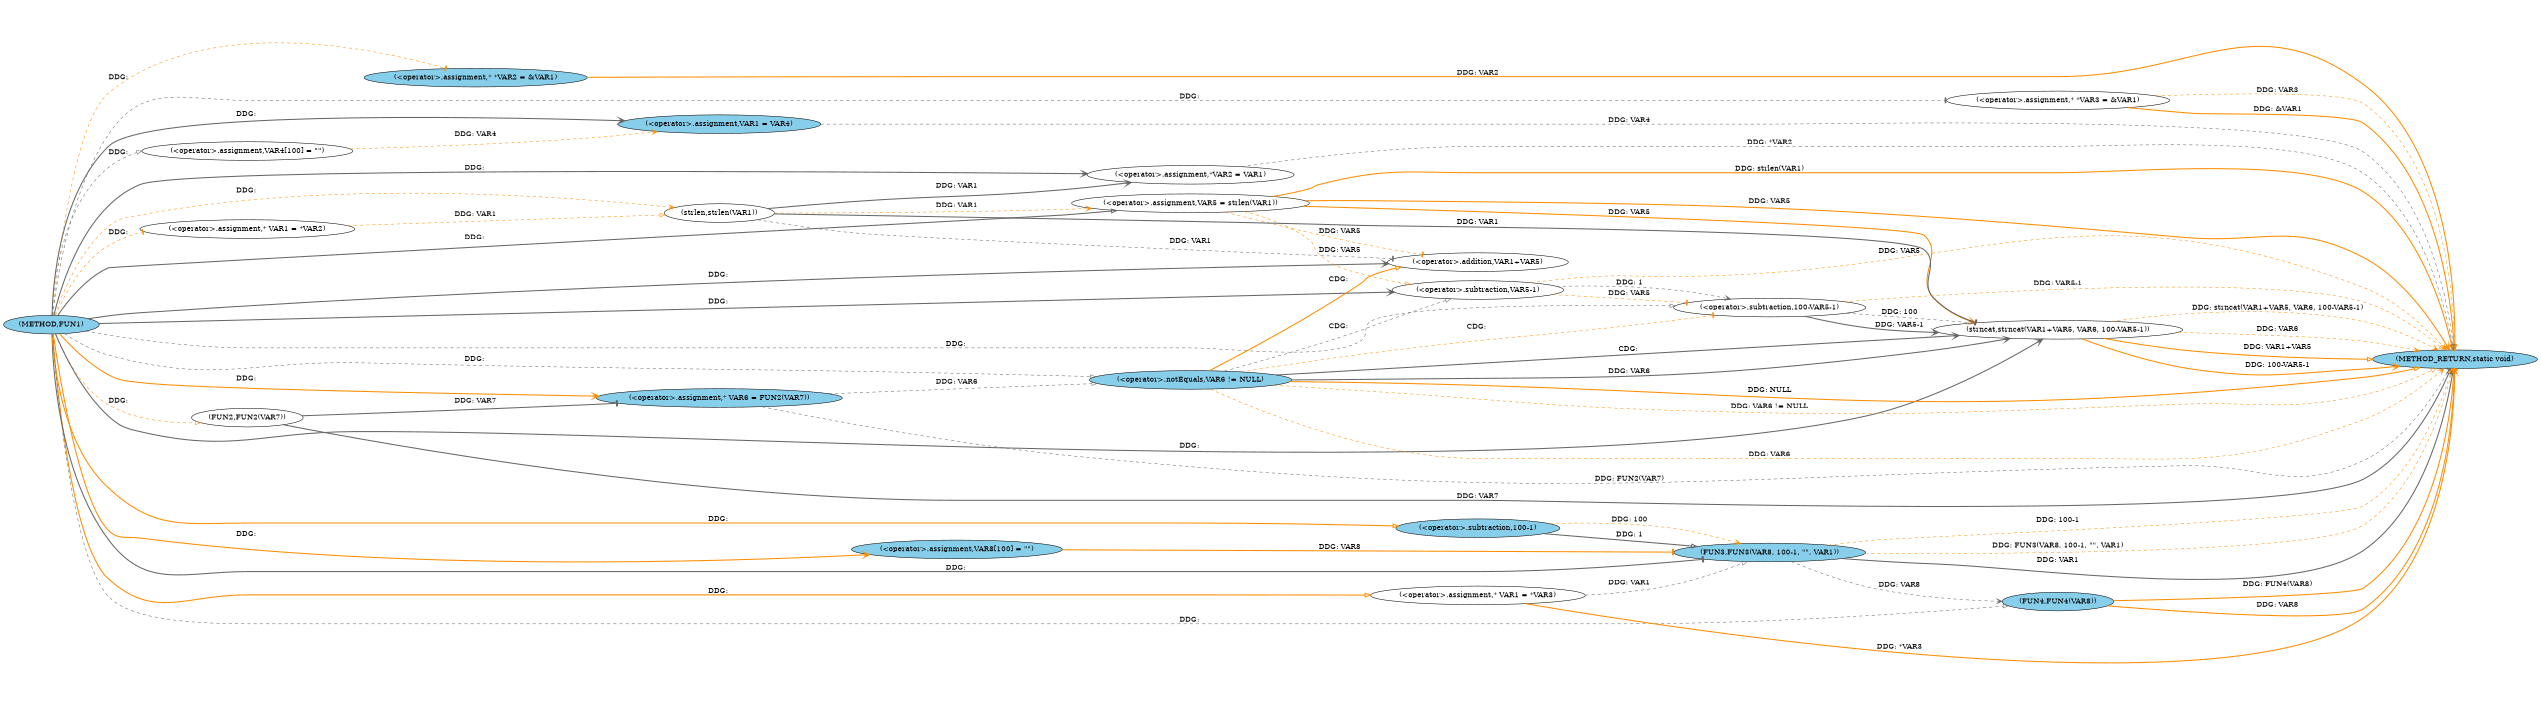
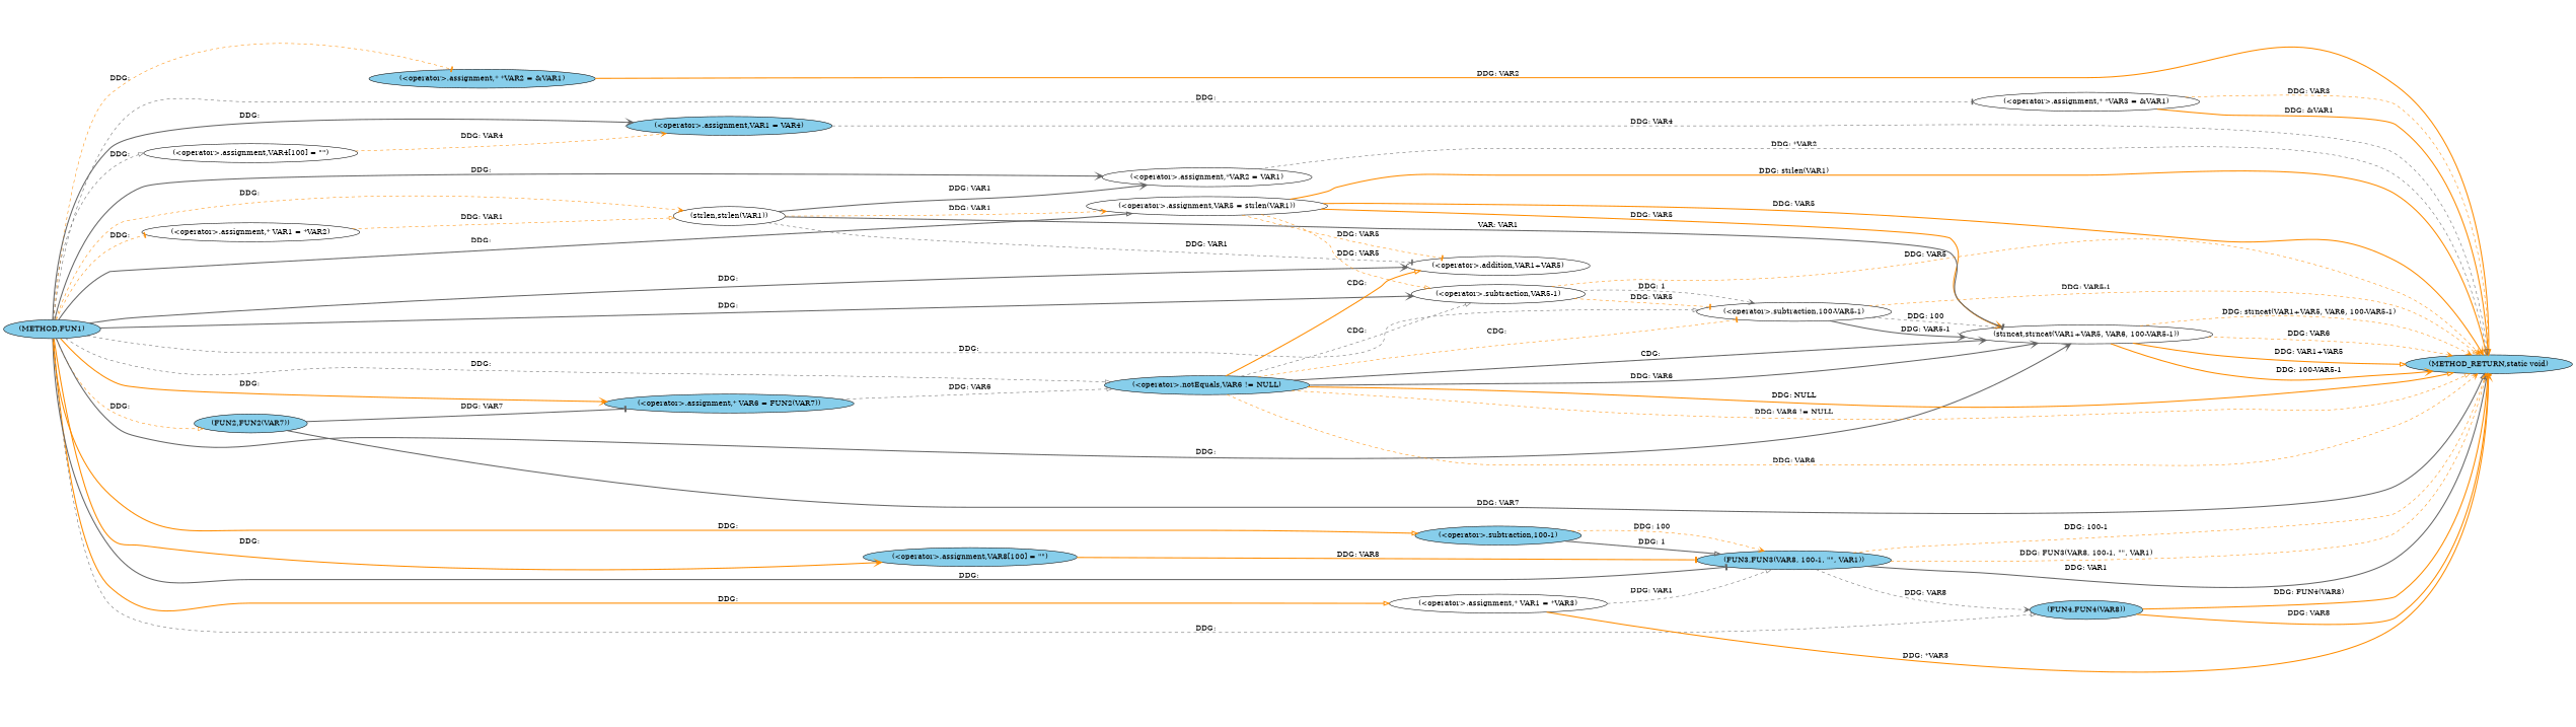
  digraph {
    rankdir=LR
    node [fillcolor=skyblue style=filled]
    edge [arrowhead=onormal color=darkorange style=dashed]
    n1 [label="(METHOD,FUN1)"]
    n2 [label="(<operator>.assignment,* *VAR2 = &VAR1)"]
    n3 [fillcolor=white label="(<operator>.assignment,* *VAR3 = &VAR1)"]
    n4 [fillcolor=white label="(<operator>.assignment,VAR4[100] = \"\")"]
    n5 [label="(<operator>.assignment,VAR1 = VAR4)"]
    n6 [fillcolor=white label="(<operator>.assignment,* VAR1 = *VAR2)"]
    n7 [fillcolor=white label="(<operator>.assignment,VAR5 = strlen(VAR1))"]
    n8 [fillcolor=white label="(strlen,strlen(VAR1))"]
    n9 [label="(<operator>.assignment,* VAR6 = FUN2(VAR7))"]
-   n10 [fillcolor=white label="(FUN2,FUN2(VAR7))"]
+   n10 [label="(FUN2,FUN2(VAR7))"]
    n11 [label="(<operator>.notEquals,VAR6 != NULL)"]
    n12 [fillcolor=white label="(strncat,strncat(VAR1+VAR5, VAR6, 100-VAR5-1))"]
    n13 [fillcolor=white label="(<operator>.addition,VAR1+VAR5)"]
    n14 [fillcolor=white label="(<operator>.subtraction,100-VAR5-1)"]
    n15 [fillcolor=white label="(<operator>.subtraction,VAR5-1)"]
    n16 [fillcolor=white label="(<operator>.assignment,*VAR2 = VAR1)"]
    n17 [fillcolor=white label="(<operator>.assignment,* VAR1 = *VAR3)"]
    n18 [label="(<operator>.assignment,VAR8[100] = \"\")"]
    n19 [label="(FUN3,FUN3(VAR8, 100-1, \"\", VAR1))"]
    n20 [label="(<operator>.subtraction,100-1)"]
    n21 [label="(FUN4,FUN4(VAR8))"]
    n22 [label="(METHOD_RETURN,static void)"]
    n1 -> n2 [arrowhead=tee label="DDG: "]
    n1 -> n3 [arrowhead=tee color=gray40 label="DDG: "]
    n1 -> n4 [color=gray40 label="DDG: "]
    n1 -> n5 [arrowhead=vee color=gray40 label="DDG: " style=bold]
    n1 -> n6 [arrowhead=tee label="DDG: "]
    n1 -> n7 [color=gray40 label="DDG: " style=bold]
    n1 -> n8 [arrowhead=vee label="DDG: "]
    n1 -> n9 [arrowhead=vee label="DDG: " style=bold]
    n1 -> n10 [label="DDG: "]
    n1 -> n11 [color=gray40 label="DDG: "]
    n1 -> n12 [arrowhead=vee color=gray40 label="DDG: " style=bold]
    n1 -> n13 [arrowhead=vee color=gray40 label="DDG: " style=bold]
    n1 -> n14 [color=gray40 label="DDG: "]
    n1 -> n15 [arrowhead=vee color=gray40 label="DDG: " style=bold]
    n1 -> n16 [arrowhead=vee color=gray40 label="DDG: " style=bold]
    n1 -> n17 [label="DDG: " style=bold]
    n1 -> n18 [arrowhead=vee label="DDG: " style=bold]
    n1 -> n19 [arrowhead=tee color=gray40 label="DDG: " style=bold]
    n1 -> n20 [label="DDG: " style=bold]
    n1 -> n21 [color=gray40 label="DDG: "]
    n2 -> n22 [label="DDG: VAR2" style=bold]
    n3 -> n22 [label="DDG: VAR3"]
    n3 -> n22 [label="DDG: &VAR1" style=bold]
    n4 -> n5 [arrowhead=vee label="DDG: VAR4"]
    n5 -> n22 [color=gray40 label="DDG: VAR4"]
    n6 -> n8 [label="DDG: VAR1"]
    n7 -> n12 [arrowhead=vee label="DDG: VAR5" style=bold]
    n7 -> n13 [arrowhead=tee label="DDG: VAR5"]
    n7 -> n15 [label="DDG: VAR5"]
    n7 -> n22 [label="DDG: strlen(VAR1)" style=bold]
    n7 -> n22 [arrowhead=vee label="DDG: VAR5" style=bold]
    n8 -> n7 [arrowhead=vee label="DDG: VAR1"]
-   n8 -> n12 [arrowhead=tee color=gray40 label="DDG: VAR1" style=bold]
+   n8 -> n12 [arrowhead=tee color=gray40 label="VAR: VAR1" style=bold]
    n8 -> n13 [arrowhead=tee color=gray40 label="DDG: VAR1"]
    n8 -> n16 [arrowhead=vee color=gray40 label="DDG: VAR1" style=bold]
    n9 -> n11 [color=gray40 label="DDG: VAR6"]
-   n9 -> n22 [arrowhead=tee color=gray40 label="DDG: FUN2(VAR7)"]
    n10 -> n9 [arrowhead=tee color=gray40 label="DDG: VAR7" style=bold]
    n10 -> n22 [color=gray40 label="DDG: VAR7" style=bold]
    n11 -> n12 [arrowhead=vee color=gray40 label="DDG: VAR6" style=bold]
    n11 -> n12 [arrowhead=vee color=gray40 label="CDG: " style=bold]
    n11 -> n13 [label="CDG: " style=bold]
    n11 -> n14 [arrowhead=tee label="CDG: "]
    n11 -> n15 [color=gray40 label="CDG: "]
    n11 -> n22 [arrowhead=vee label="DDG: VAR6"]
    n11 -> n22 [label="DDG: NULL" style=bold]
    n11 -> n22 [label="DDG: VAR6 != NULL"]
    n12 -> n22 [arrowhead=vee label="DDG: strncat(VAR1+VAR5, VAR6, 100-VAR5-1)"]
    n12 -> n22 [arrowhead=vee label="DDG: VAR6"]
    n12 -> n22 [label="DDG: VAR1+VAR5" style=bold]
    n12 -> n22 [arrowhead=vee label="DDG: 100-VAR5-1" style=bold]
    n14 -> n12 [color=gray40 label="DDG: 100"]
    n14 -> n12 [arrowhead=vee color=gray40 label="DDG: VAR5-1" style=bold]
    n14 -> n22 [label="DDG: VAR5-1"]
    n15 -> n14 [arrowhead=tee label="DDG: VAR5"]
    n15 -> n14 [arrowhead=vee color=gray40 label="DDG: 1"]
    n15 -> n22 [arrowhead=vee label="DDG: VAR5"]
    n16 -> n22 [color=gray40 label="DDG: *VAR2"]
    n17 -> n19 [color=gray40 label="DDG: VAR1"]
    n17 -> n22 [arrowhead=vee label="DDG: *VAR3" style=bold]
    n18 -> n19 [arrowhead=tee label="DDG: VAR8" style=bold]
    n19 -> n21 [arrowhead=vee color=gray40 label="DDG: VAR8"]
    n19 -> n22 [arrowhead=vee label="DDG: 100-1"]
    n19 -> n22 [label="DDG: FUN3(VAR8, 100-1, \"\", VAR1)"]
    n19 -> n22 [color=gray40 label="DDG: VAR1" style=bold]
    n20 -> n19 [arrowhead=vee label="DDG: 100"]
    n20 -> n19 [color=gray40 label="DDG: 1" style=bold]
    n21 -> n22 [arrowhead=tee label="DDG: FUN4(VAR8)" style=bold]
    n21 -> n22 [arrowhead=tee label="DDG: VAR8" style=bold]
  }
